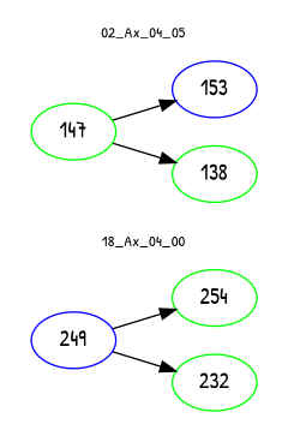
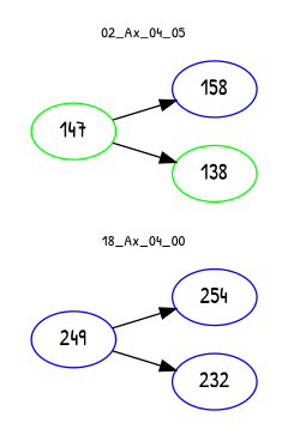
  digraph {
    fontname="Patrick Hand"
    rankdir=LR
    node [color=blue fontname="Patrick Hand"]
    edge [color=black fontname="Patrick Hand"]
    n1 [label=249]
-   n2 [color=green label=232]
-   n3 [color=green label=254]
+   n2 [label=232]
+   n3 [label=254]
    n4 [color=green label=147]
    n5 [color=green label=138]
-   n6 [label=153]
+   n6 [label=158]
    subgraph cluster_1 {
      color=white
      fontsize=10
      label="18_Ax_04_00"
      n1
      n2
      n3
    }
    subgraph cluster_2 {
      color=white
      fontsize=10
      label="02_Ax_04_05"
      n4
      n5
      n6
    }
    n1 -> n2
    n1 -> n3
    n4 -> n5
    n4 -> n6
  }
